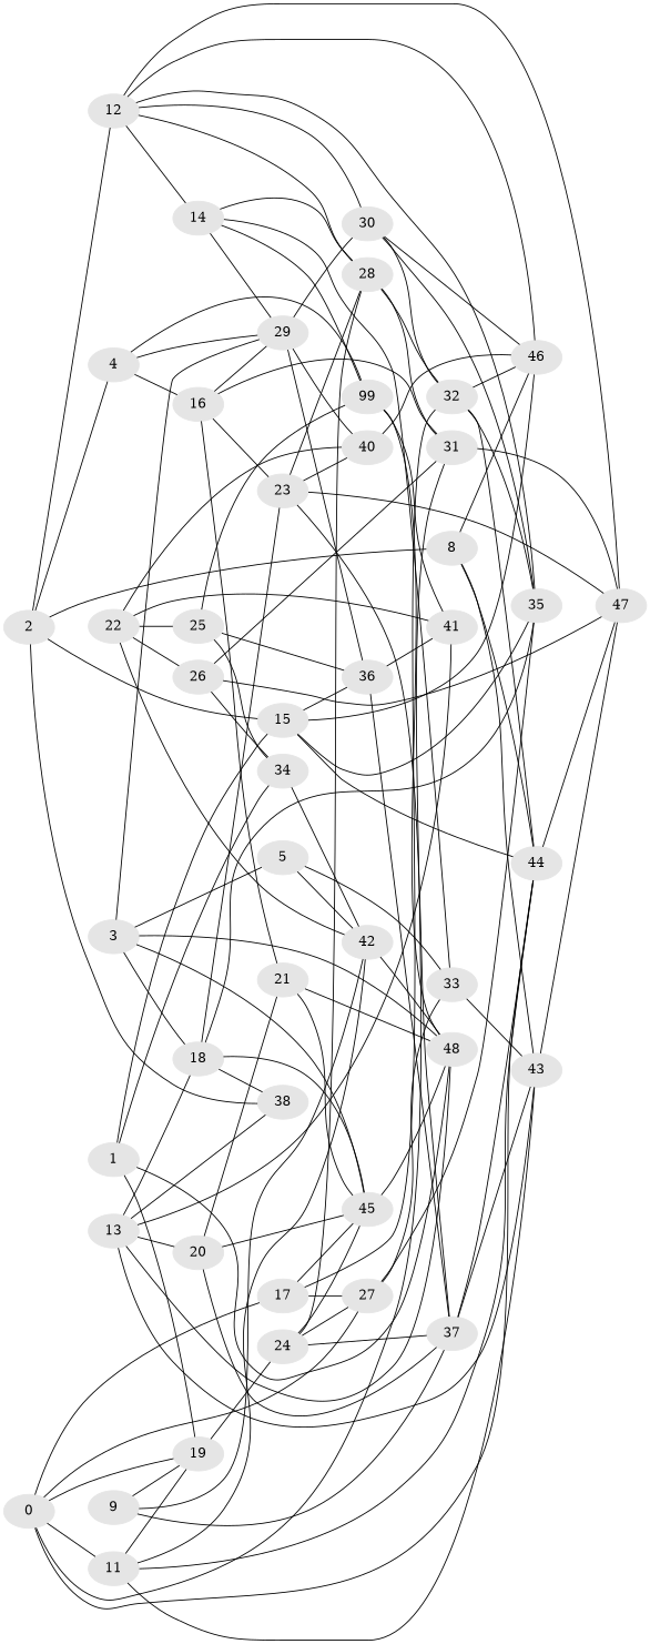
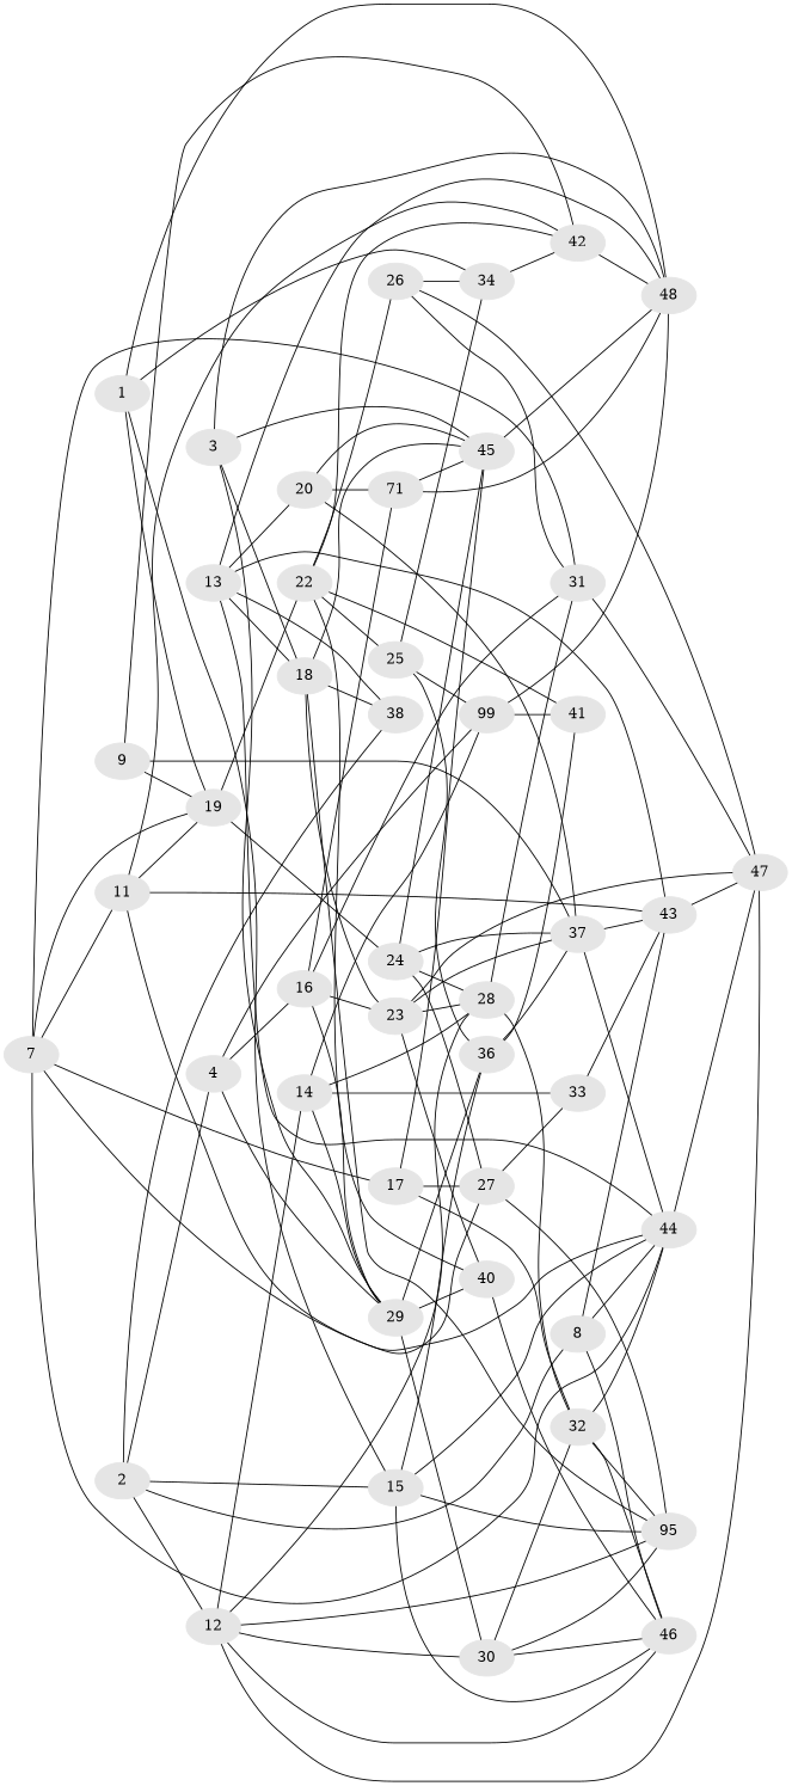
  graph {
    rankdir=LR
    node [color=gray90 style=filled]
    edge [weight=1.0]
    1
    15
    19
    34
    48
    44
    46
    36
-   35
+   35 [label=95]
    24
    22
    42
    2
    4
    8
    12
    38
    29
    16
    n20 [label=99]
    43
    14
    28
    30
    47
    3
-   5
    18
    45
    33
    23
    25
    40
    31
-   21
+   21 [label=71]
    41
    27
    37
-   7 [label=0]
+   7
    11
    17
    32
    9
    20
    26
    13
    1 -- 15
    1 -- 19
    1 -- 34
    1 -- 48
    15 -- 44
    15 -- 46
    15 -- 36
    15 -- 35
    19 -- 24
+   19 -- 22
    34 -- 42
    44 -- 47
    36 -- 41
    36 -- 37
    24 -- 28
    24 -- 45
    24 -- 27
    24 -- 37
    22 -- 42
    22 -- 25
    22 -- 40
    22 -- 41
    22 -- 26
    42 -- 48
    2 -- 15
    2 -- 4
    2 -- 8
    2 -- 12
    2 -- 38 [weight=2.0]
    4 -- 29
    4 -- 16
    4 -- n20
    8 -- 44
    8 -- 46
    8 -- 43
    12 -- 46
    12 -- 35
    12 -- 14
    12 -- 28
    12 -- 30
    12 -- 47
    29 -- 36
    29 -- 30 [weight=2.0]
    29 -- 40
    16 -- 29
    16 -- 23
    16 -- 31 [weight=2.0]
    16 -- 21
    n20 -- 48 [weight=2.0]
    n20 -- 41
    43 -- 47
    14 -- 29
    14 -- n20
    14 -- 28
    14 -- 33
    28 -- 31
    28 -- 32
    30 -- 46
    30 -- 35
    30 -- 32
    3 -- 48
    3 -- 29
-   3 -- 5
    3 -- 18
    3 -- 45
-   5 -- 42
-   5 -- 33 [weight=2.0]
    18 -- 35
    18 -- 38
    18 -- 45
    18 -- 23
    45 -- 48
    33 -- 43
    23 -- 28
    23 -- 47
    23 -- 40
    23 -- 37
    25 -- 34 [weight=2.0]
    25 -- 36
    25 -- n20
    40 -- 46
    31 -- 47
    21 -- 48
    21 -- 45
    27 -- 35
    27 -- 33 [weight=2.0]
    37 -- 44
    37 -- 43
    7 -- 19
    7 -- 44
    7 -- 31
    7 -- 27
    7 -- 11
    7 -- 17
    11 -- 19
    11 -- 44
    11 -- 42
    11 -- 43
    17 -- 45 [weight=2.0]
    17 -- 27
    17 -- 32
    32 -- 44
    32 -- 46
    32 -- 35
    9 -- 19
    9 -- 42
    9 -- 37 [weight=2.0]
    20 -- 45
    20 -- 21
    20 -- 37
    26 -- 34 [weight=2.0]
    26 -- 47
    26 -- 31
    13 -- 48
-   13 -- 41
+   13 -- 44
    13 -- 38
    13 -- 43
    13 -- 18
    13 -- 20
  }
